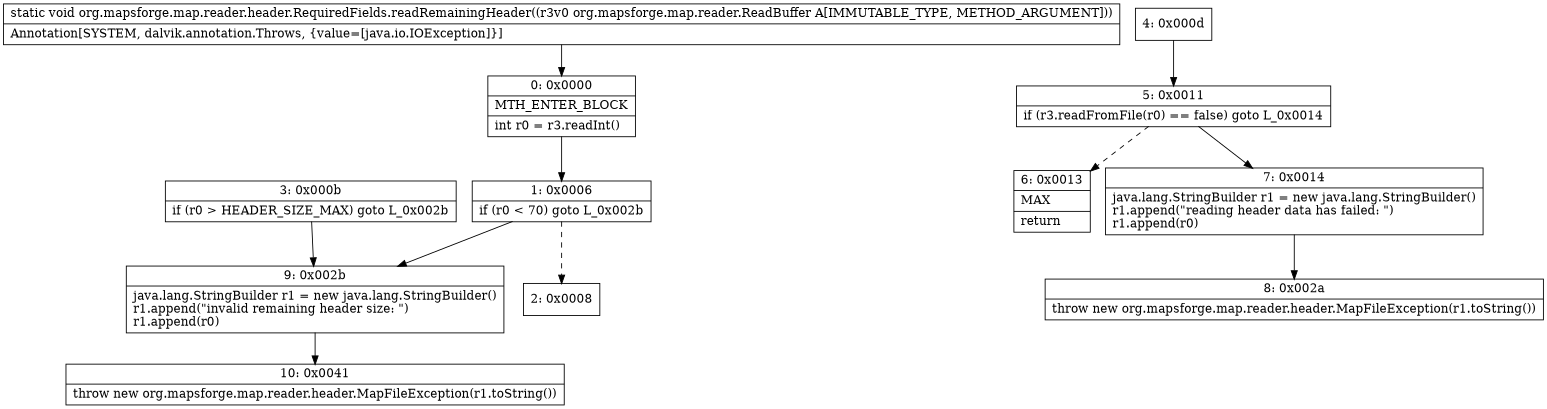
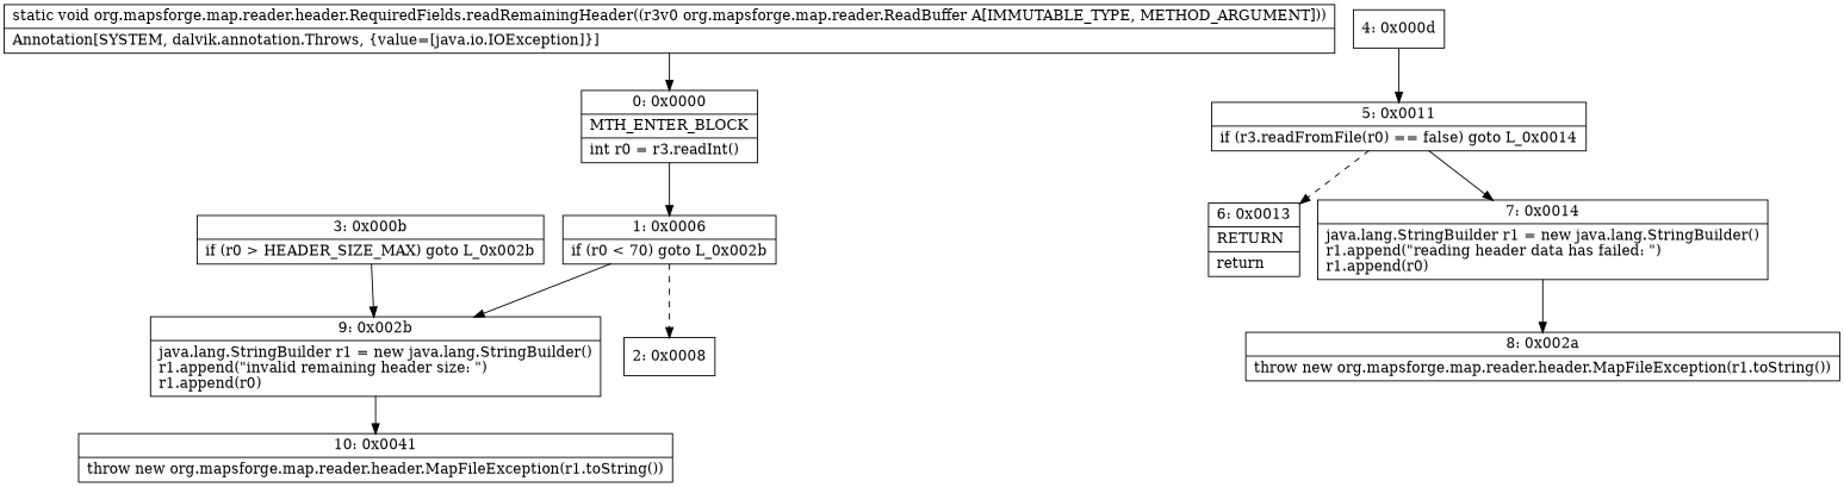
  digraph {
    node [shape=record]
    n1 [label="{0\:\ 0x0000|MTH_ENTER_BLOCK\l|int r0 = r3.readInt()\l}"]
    n2 [label="{1\:\ 0x0006|if (r0 \< 70) goto L_0x002b\l}"]
    n3 [label="{2\:\ 0x0008}"]
    n4 [label="{9\:\ 0x002b|java.lang.StringBuilder r1 = new java.lang.StringBuilder()\lr1.append(\"invalid remaining header size: \")\lr1.append(r0)\l}"]
    n5 [label="{10\:\ 0x0041|throw new org.mapsforge.map.reader.header.MapFileException(r1.toString())\l}"]
    n6 [label="{3\:\ 0x000b|if (r0 \> HEADER_SIZE_MAX) goto L_0x002b\l}"]
    n7 [label="{4\:\ 0x000d}"]
    n8 [label="{5\:\ 0x0011|if (r3.readFromFile(r0) == false) goto L_0x0014\l}"]
-   n9 [label="{6\:\ 0x0013|MAX\l|return\l}"]
+   n9 [label="{6\:\ 0x0013|RETURN\l|return\l}"]
    n10 [label="{7\:\ 0x0014|java.lang.StringBuilder r1 = new java.lang.StringBuilder()\lr1.append(\"reading header data has failed: \")\lr1.append(r0)\l}"]
    n11 [label="{8\:\ 0x002a|throw new org.mapsforge.map.reader.header.MapFileException(r1.toString())\l}"]
    n12 [label="{static void org.mapsforge.map.reader.header.RequiredFields.readRemainingHeader((r3v0 org.mapsforge.map.reader.ReadBuffer A[IMMUTABLE_TYPE, METHOD_ARGUMENT]))  | Annotation[SYSTEM, dalvik.annotation.Throws, \{value=[java.io.IOException]\}]\l}"]
    n1 -> n2
    n2 -> n3 [style=dashed]
    n2 -> n4
    n4 -> n5
    n6 -> n4
    n7 -> n8
    n8 -> n9 [style=dashed]
    n8 -> n10
    n10 -> n11
    n12 -> n1
  }
